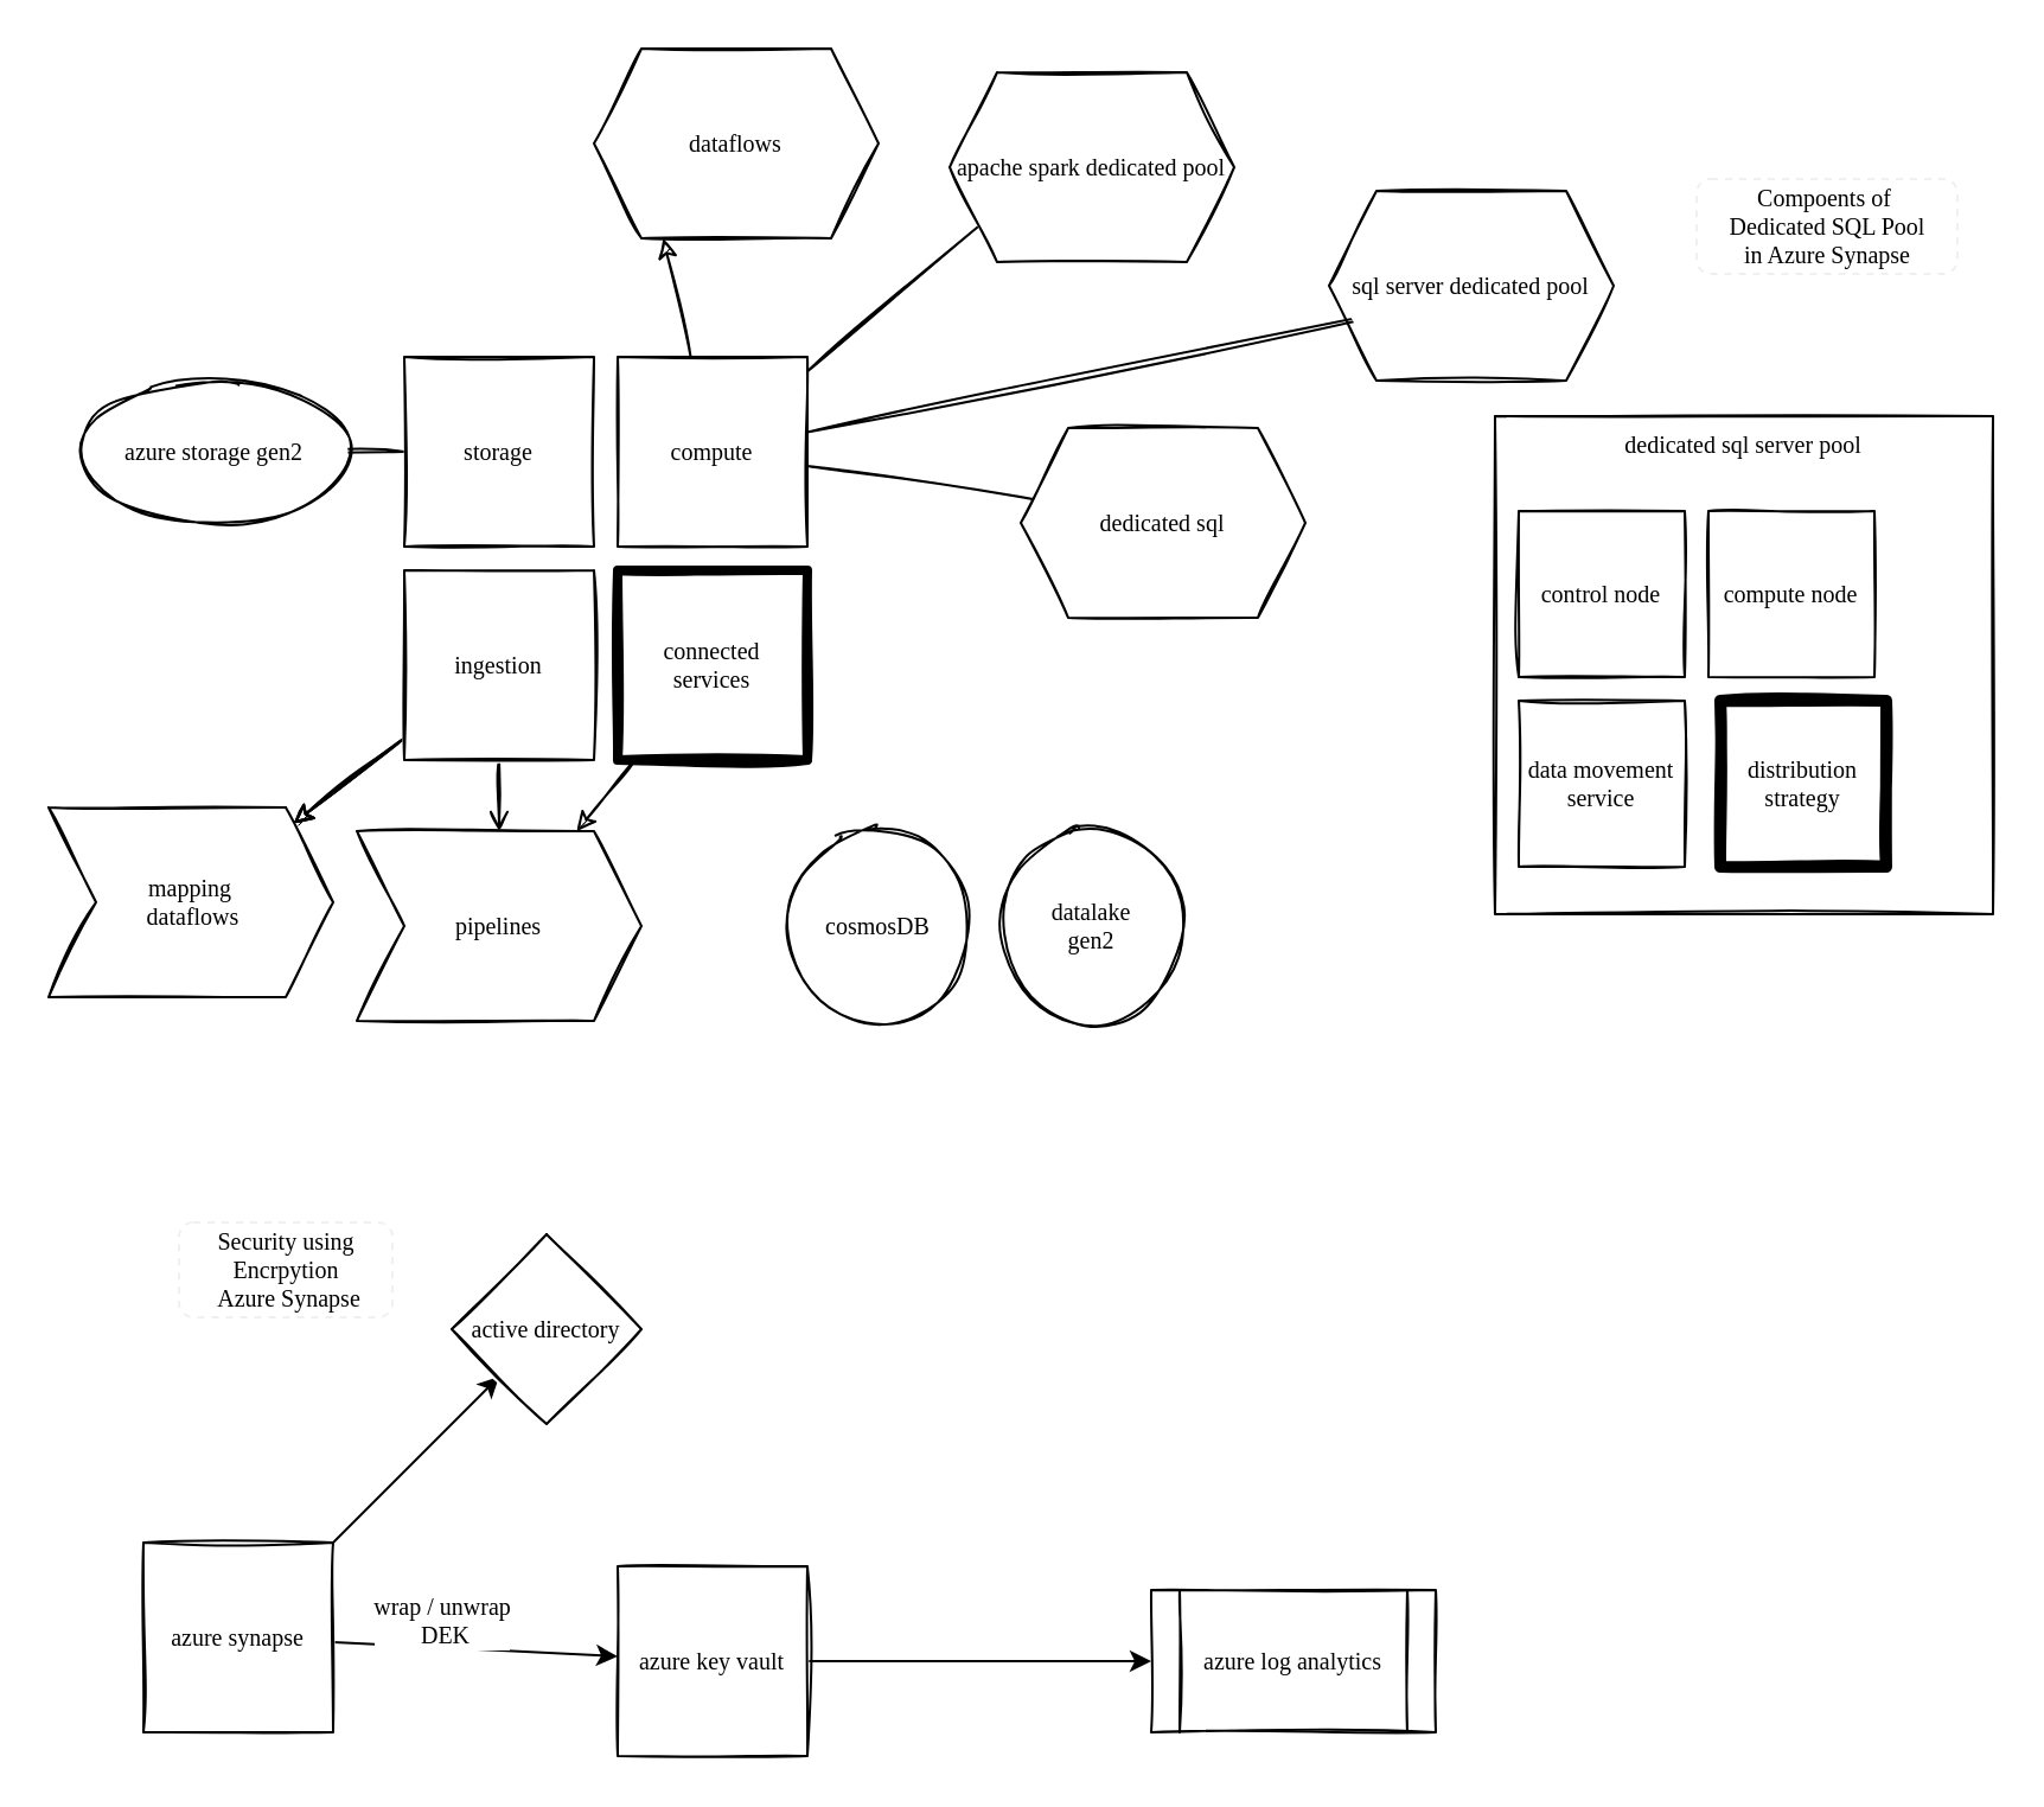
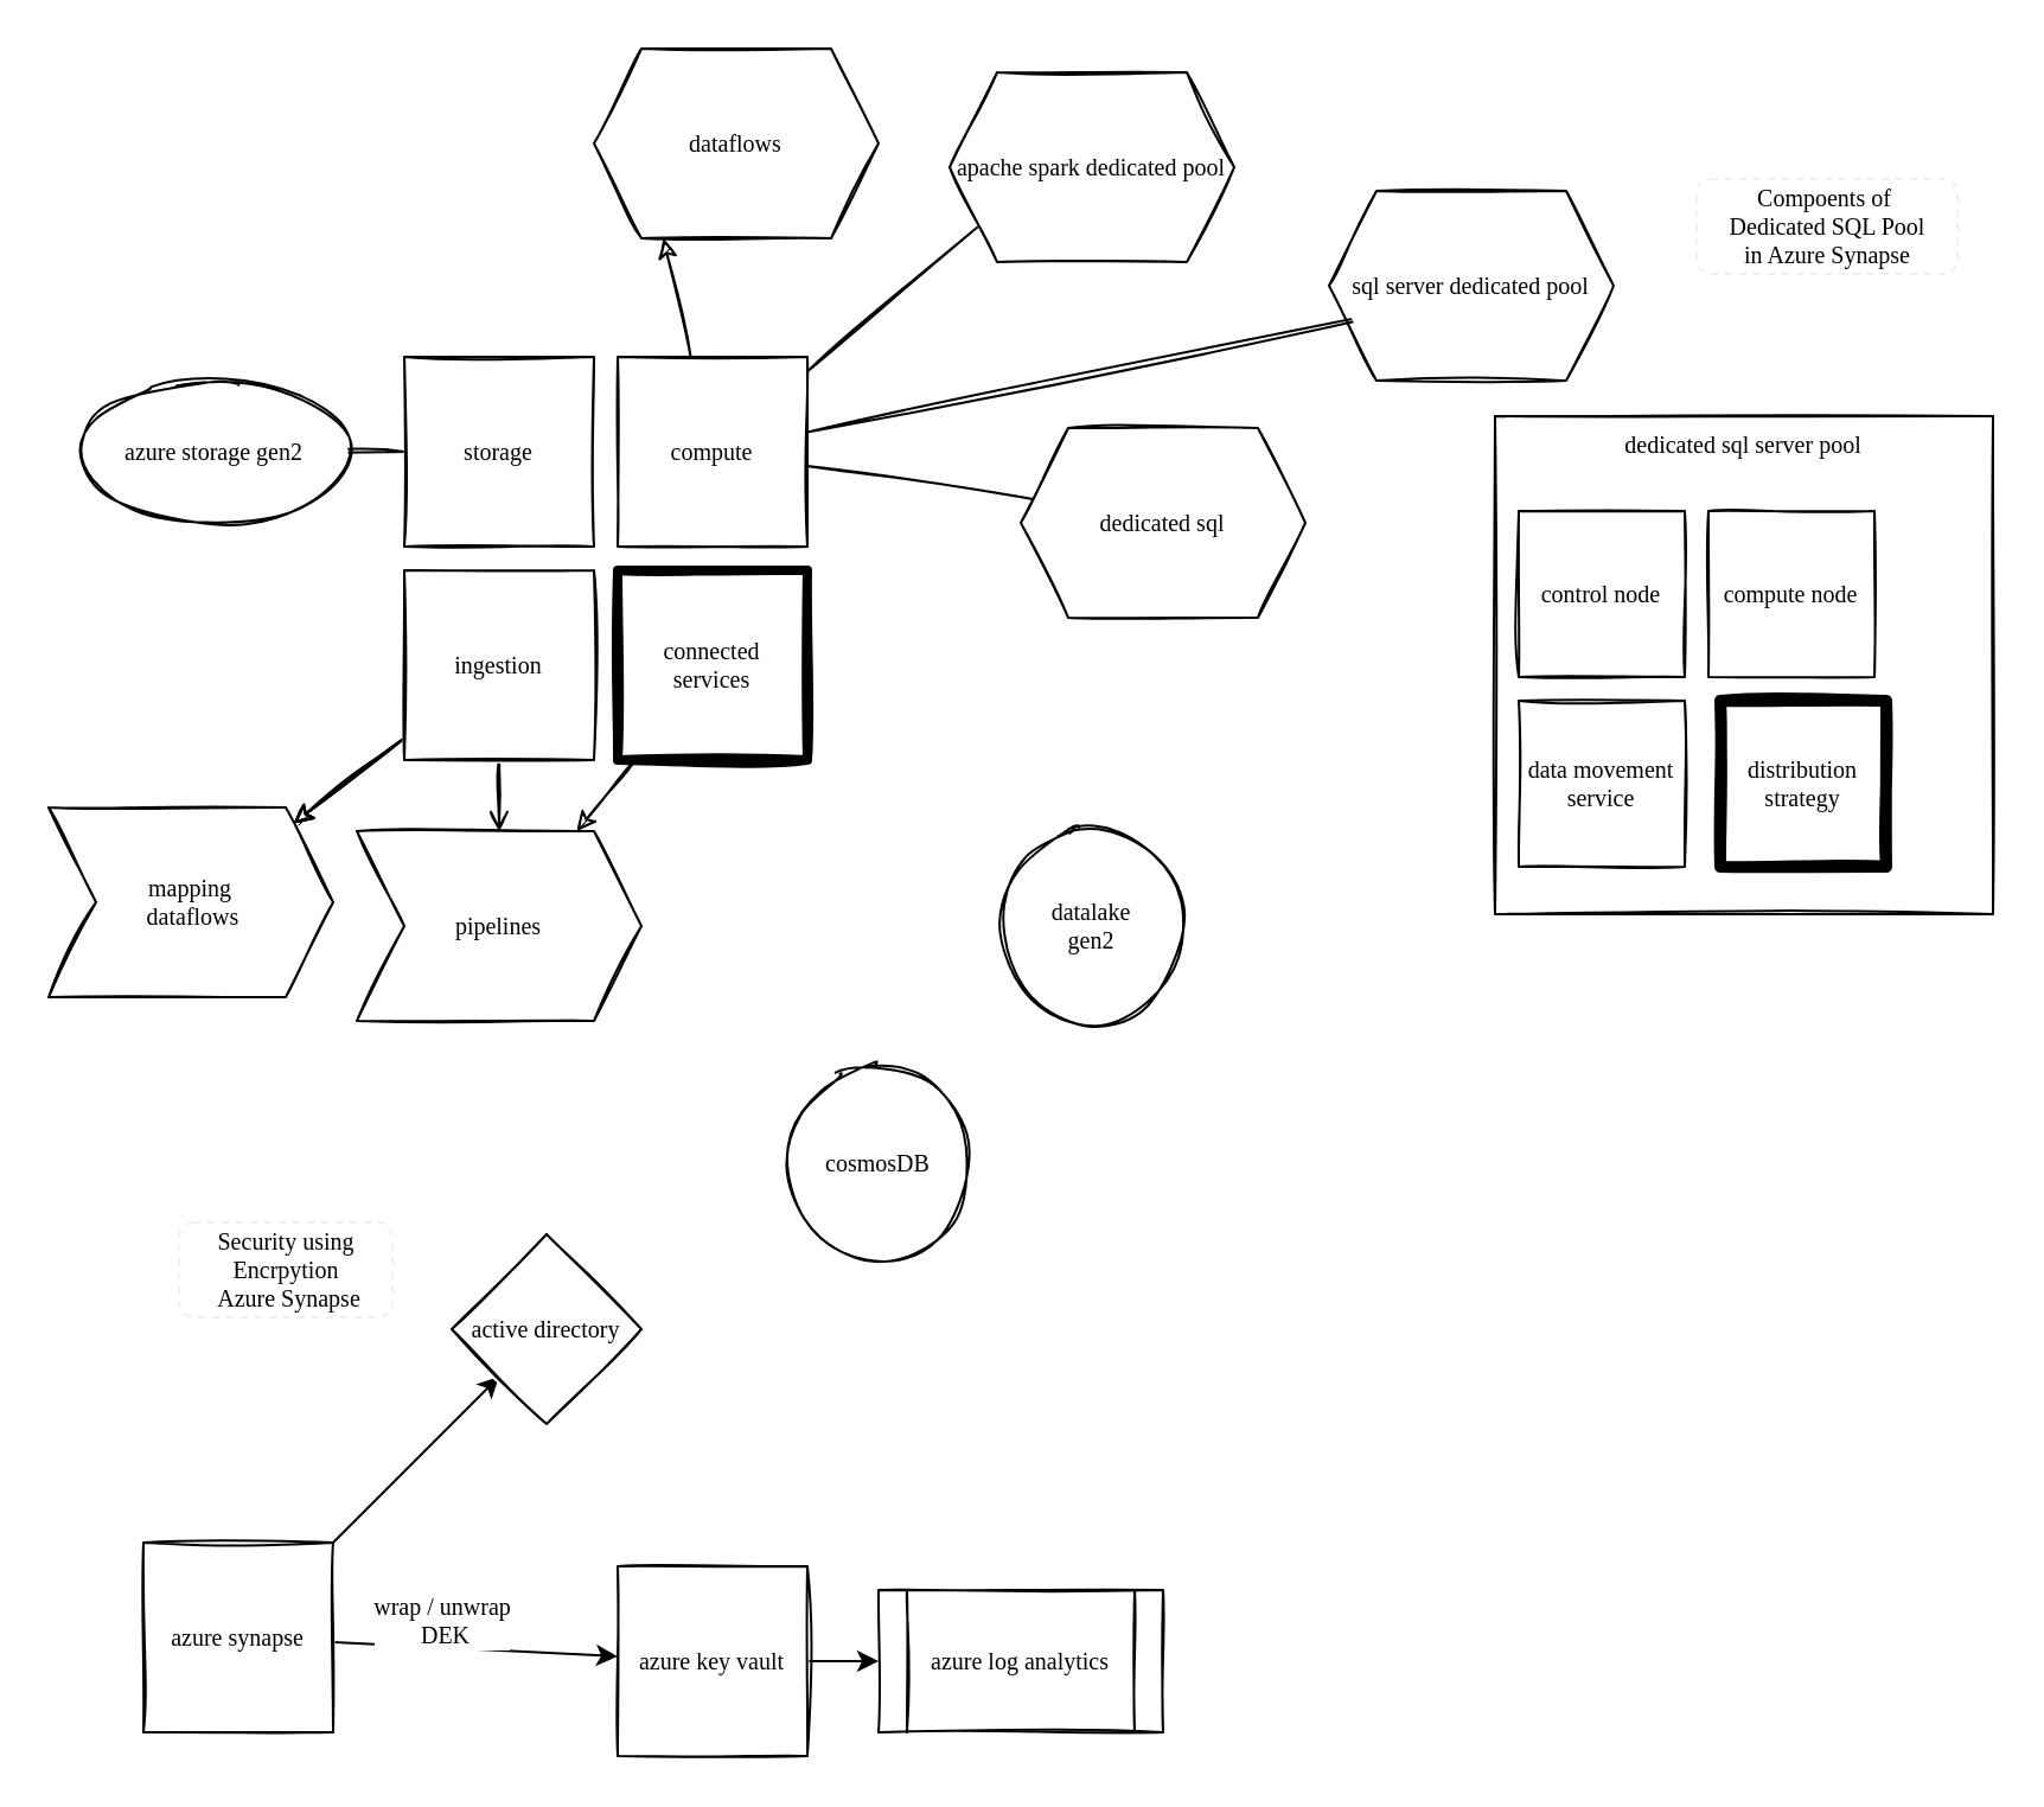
  <mxCell id="0" />
  <mxCell id="1" parent="0" />
  <mxCell id="2" value="" style="edgeStyle=none;html=1;sketch=1;fontFamily=Comic Sans MS;fontSize=10;" parent="1" source="3" edge="1"><mxGeometry relative="1" as="geometry"><mxPoint x="110" y="190" as="targetPoint" /></mxGeometry></mxCell>
  <mxCell id="3" value="storage&lt;br style=&quot;font-size: 10px;&quot;&gt;" style="whiteSpace=wrap;html=1;aspect=fixed;sketch=1;fontFamily=Comic Sans MS;fontSize=10;" parent="1" vertex="1"><mxGeometry x="170" y="150" width="80" height="80" as="geometry" /></mxCell>
  <mxCell id="4" value="" style="edgeStyle=none;html=1;sketch=1;fontFamily=Comic Sans MS;fontSize=10;" parent="1" source="8" edge="1"><mxGeometry relative="1" as="geometry"><mxPoint x="626.875" y="122.5" as="targetPoint" /></mxGeometry></mxCell>
  <mxCell id="5" value="" style="edgeStyle=none;html=1;sketch=1;entryX=0.5;entryY=1;entryDx=0;entryDy=0;fontFamily=Comic Sans MS;fontSize=10;" parent="1" source="8" edge="1"><mxGeometry relative="1" as="geometry"><mxPoint x="430" y="80" as="targetPoint" /></mxGeometry></mxCell>
  <mxCell id="6" value="" style="edgeStyle=none;html=1;sketch=1;fontFamily=Comic Sans MS;fontSize=10;" parent="1" source="8" edge="1"><mxGeometry relative="1" as="geometry"><mxPoint x="279.231" y="100" as="targetPoint" /></mxGeometry></mxCell>
  <mxCell id="7" value="" style="edgeStyle=none;html=1;sketch=1;fontFamily=Comic Sans MS;fontSize=10;" parent="1" source="8" edge="1"><mxGeometry relative="1" as="geometry"><mxPoint x="451.807" y="212.771" as="targetPoint" /></mxGeometry></mxCell>
  <mxCell id="8" value="compute" style="whiteSpace=wrap;html=1;aspect=fixed;sketch=1;fontFamily=Comic Sans MS;fontSize=10;" parent="1" vertex="1"><mxGeometry x="260" y="150" width="80" height="80" as="geometry" /></mxCell>
  <mxCell id="9" value="azure storage gen2" style="ellipse;whiteSpace=wrap;html=1;sketch=1;fontFamily=Comic Sans MS;fontSize=10;" parent="1" vertex="1"><mxGeometry x="30" y="160" width="120" height="60" as="geometry" /></mxCell>
  <mxCell id="10" value="sql server dedicated pool" style="shape=hexagon;perimeter=trapezoidPerimeter;whiteSpace=wrap;html=1;fixedSize=1;sketch=1;fontFamily=Comic Sans MS;fontSize=10;" parent="1" vertex="1"><mxGeometry x="560" y="80" width="120" height="80" as="geometry" /></mxCell>
  <mxCell id="11" value="apache spark dedicated pool" style="shape=hexagon;perimeter=trapezoidPerimeter;whiteSpace=wrap;html=1;fixedSize=1;sketch=1;fontFamily=Comic Sans MS;fontSize=10;" parent="1" vertex="1"><mxGeometry x="400" y="30" width="120" height="80" as="geometry" /></mxCell>
  <mxCell id="12" value="dataflows" style="shape=hexagon;perimeter=trapezoidPerimeter;whiteSpace=wrap;html=1;fixedSize=1;sketch=1;fontFamily=Comic Sans MS;fontSize=10;" parent="1" vertex="1"><mxGeometry x="250" y="20" width="120" height="80" as="geometry" /></mxCell>
  <mxCell id="13" value="" style="edgeStyle=none;html=1;sketch=1;fontFamily=Comic Sans MS;fontSize=10;" parent="1" source="17" target="19" edge="1"><mxGeometry relative="1" as="geometry" /></mxCell>
  <mxCell id="14" value="" style="edgeStyle=none;html=1;sketch=1;fontFamily=Comic Sans MS;fontSize=10;" parent="1" source="17" target="19" edge="1"><mxGeometry relative="1" as="geometry" /></mxCell>
  <mxCell id="15" value="" style="edgeStyle=none;html=1;sketch=1;fontFamily=Comic Sans MS;fontSize=10;" parent="1" source="17" target="19" edge="1"><mxGeometry relative="1" as="geometry" /></mxCell>
  <mxCell id="16" value="" style="edgeStyle=none;html=1;sketch=1;fontFamily=Comic Sans MS;fontSize=10;endArrow=open;" parent="1" source="17" target="20" edge="1"><mxGeometry relative="1" as="geometry" /></mxCell>
  <mxCell id="17" value="ingestion" style="whiteSpace=wrap;html=1;aspect=fixed;sketch=1;fontFamily=Comic Sans MS;fontSize=10;" parent="1" vertex="1"><mxGeometry x="170" y="240" width="80" height="80" as="geometry" /></mxCell>
  <mxCell id="18" value="dedicated sql" style="shape=hexagon;perimeter=trapezoidPerimeter;whiteSpace=wrap;html=1;fixedSize=1;sketch=1;fontFamily=Comic Sans MS;fontSize=10;" parent="1" vertex="1"><mxGeometry x="430" y="180" width="120" height="80" as="geometry" /></mxCell>
  <mxCell id="19" value="mapping&lt;br style=&quot;font-size: 10px;&quot;&gt;&amp;nbsp;dataflows" style="shape=step;perimeter=stepPerimeter;whiteSpace=wrap;html=1;fixedSize=1;sketch=1;fontFamily=Comic Sans MS;fontSize=10;" parent="1" vertex="1"><mxGeometry x="20" y="340" width="120" height="80" as="geometry" /></mxCell>
  <mxCell id="20" value="pipelines" style="shape=step;perimeter=stepPerimeter;whiteSpace=wrap;html=1;fixedSize=1;sketch=1;aspect=fixed;fontFamily=Comic Sans MS;fontSize=10;" parent="1" vertex="1"><mxGeometry x="150" y="350" width="120" height="80" as="geometry" /></mxCell>
  <mxCell id="21" style="edgeStyle=none;sketch=1;html=1;fontFamily=Comic Sans MS;fontSize=10;" parent="1" source="22" target="20" edge="1"><mxGeometry relative="1" as="geometry"><mxPoint x="450" y="340" as="targetPoint" /></mxGeometry></mxCell>
  <mxCell id="22" value="connected&lt;br style=&quot;font-size: 10px;&quot;&gt;services" style="whiteSpace=wrap;html=1;aspect=fixed;sketch=1;strokeWidth=4;fontFamily=Comic Sans MS;fontSize=10;" parent="1" vertex="1"><mxGeometry x="260" y="240" width="80" height="80" as="geometry" /></mxCell>
- <mxCell id="23" value="cosmosDB" style="ellipse;whiteSpace=wrap;html=1;aspect=fixed;sketch=1;strokeWidth=1;fontFamily=Comic Sans MS;fontSize=10;" parent="1" vertex="1"><mxGeometry x="330" y="350" width="80" height="80" as="geometry" /></mxCell>
+ <mxCell id="23" value="cosmosDB" style="ellipse;whiteSpace=wrap;html=1;aspect=fixed;sketch=1;strokeWidth=1;fontFamily=Comic Sans MS;fontSize=10;" parent="1" vertex="1"><mxGeometry x="330" y="450" width="80" height="80" as="geometry" /></mxCell>
  <mxCell id="24" value="datalake&lt;br style=&quot;font-size: 10px;&quot;&gt;gen2" style="ellipse;whiteSpace=wrap;html=1;aspect=fixed;sketch=1;strokeWidth=1;fontFamily=Comic Sans MS;fontSize=10;" parent="1" vertex="1"><mxGeometry x="420" y="350" width="80" height="80" as="geometry" /></mxCell>
  <mxCell id="25" value="" style="group;fillColor=#f5f5f5;strokeColor=#666666;fontColor=#333333;fontFamily=Comic Sans MS;fontSize=10;" parent="1" vertex="1" connectable="0"><mxGeometry x="630" y="175" width="210" height="210" as="geometry" /></mxCell>
  <mxCell id="26" value="dedicated sql server pool" style="whiteSpace=wrap;html=1;aspect=fixed;sketch=1;strokeWidth=1;verticalAlign=top;fontFamily=Comic Sans MS;fontSize=10;" parent="25" vertex="1"><mxGeometry width="210" height="210" as="geometry" /></mxCell>
  <mxCell id="27" value="control node" style="whiteSpace=wrap;html=1;aspect=fixed;sketch=1;strokeWidth=1;fontFamily=Comic Sans MS;fontSize=10;" parent="25" vertex="1"><mxGeometry x="10" y="40" width="70" height="70" as="geometry" /></mxCell>
  <mxCell id="28" value="compute node" style="whiteSpace=wrap;html=1;aspect=fixed;sketch=1;strokeWidth=1;fontFamily=Comic Sans MS;fontSize=10;" parent="25" vertex="1"><mxGeometry x="90" y="40" width="70" height="70" as="geometry" /></mxCell>
  <mxCell id="29" value="data movement service" style="whiteSpace=wrap;html=1;aspect=fixed;sketch=1;strokeWidth=1;fontFamily=Comic Sans MS;fontSize=10;" parent="25" vertex="1"><mxGeometry x="10" y="120" width="70" height="70" as="geometry" /></mxCell>
  <mxCell id="30" value="distribution strategy" style="whiteSpace=wrap;html=1;aspect=fixed;sketch=1;strokeWidth=5;fontFamily=Comic Sans MS;fontSize=10;" parent="25" vertex="1"><mxGeometry x="95" y="120" width="70" height="70" as="geometry" /></mxCell>
  <mxCell id="31" value="Compoents of&amp;nbsp;&lt;br style=&quot;font-size: 10px;&quot;&gt;Dedicated SQL Pool&lt;br style=&quot;font-size: 10px;&quot;&gt;in Azure Synapse" style="text;html=1;align=center;verticalAlign=middle;resizable=0;points=[];autosize=1;dashed=1;strokeWidth=1;rounded=1;strokeColor=#f0f0f0;fontFamily=Comic Sans MS;fontSize=10;" parent="1" vertex="1"><mxGeometry x="715" y="75" width="110" height="40" as="geometry" /></mxCell>
  <mxCell id="32" value="Security using &lt;br style=&quot;font-size: 10px;&quot;&gt;Encrpytion&lt;br style=&quot;font-size: 10px;&quot;&gt;&amp;nbsp;Azure Synapse" style="text;html=1;align=center;verticalAlign=middle;resizable=0;points=[];autosize=1;dashed=1;strokeWidth=1;rounded=1;strokeColor=#f0f0f0;fontFamily=Comic Sans MS;fontSize=10;" parent="1" vertex="1"><mxGeometry x="75" y="515" width="90" height="40" as="geometry" /></mxCell>
  <mxCell id="33" value="" style="edgeStyle=none;html=1;fontFamily=Comic Sans MS;fontSize=10;" parent="1" source="36" target="38" edge="1"><mxGeometry relative="1" as="geometry" /></mxCell>
  <mxCell id="34" value="wrap / unwrap&lt;br style=&quot;font-size: 10px;&quot;&gt;&amp;nbsp;DEK" style="edgeLabel;html=1;align=center;verticalAlign=middle;resizable=0;points=[];fontFamily=Comic Sans MS;fontSize=10;" parent="33" vertex="1" connectable="0"><mxGeometry x="0.37" y="4" relative="1" as="geometry"><mxPoint x="-37" y="-10" as="offset" /></mxGeometry></mxCell>
  <mxCell id="35" value="" style="edgeStyle=none;html=1;fontFamily=Comic Sans MS;fontSize=10;" parent="1" source="36" target="39" edge="1"><mxGeometry relative="1" as="geometry" /></mxCell>
  <mxCell id="36" value="azure synapse" style="whiteSpace=wrap;html=1;aspect=fixed;sketch=1;fontFamily=Comic Sans MS;fontSize=10;" parent="1" vertex="1"><mxGeometry x="60" y="650" width="80" height="80" as="geometry" /></mxCell>
  <mxCell id="37" value="" style="edgeStyle=none;html=1;fontFamily=Comic Sans MS;fontSize=10;" parent="1" source="38" target="40" edge="1"><mxGeometry relative="1" as="geometry" /></mxCell>
  <mxCell id="38" value="azure key vault" style="whiteSpace=wrap;html=1;aspect=fixed;sketch=1;fontFamily=Comic Sans MS;fontSize=10;" parent="1" vertex="1"><mxGeometry x="260" y="660" width="80" height="80" as="geometry" /></mxCell>
  <mxCell id="39" value="active directory" style="rhombus;whiteSpace=wrap;html=1;sketch=1;fontFamily=Comic Sans MS;fontSize=10;" parent="1" vertex="1"><mxGeometry x="190" y="520" width="80" height="80" as="geometry" /></mxCell>
- <mxCell id="40" value="azure log analytics" style="shape=process;whiteSpace=wrap;html=1;backgroundOutline=1;sketch=1;fontFamily=Comic Sans MS;fontSize=10;" parent="1" vertex="1"><mxGeometry x="485" y="670" width="120" height="60" as="geometry" /></mxCell>
+ <mxCell id="40" value="azure log analytics" style="shape=process;whiteSpace=wrap;html=1;backgroundOutline=1;sketch=1;fontFamily=Comic Sans MS;fontSize=10;" parent="1" vertex="1"><mxGeometry x="370" y="670" width="120" height="60" as="geometry" /></mxCell>
